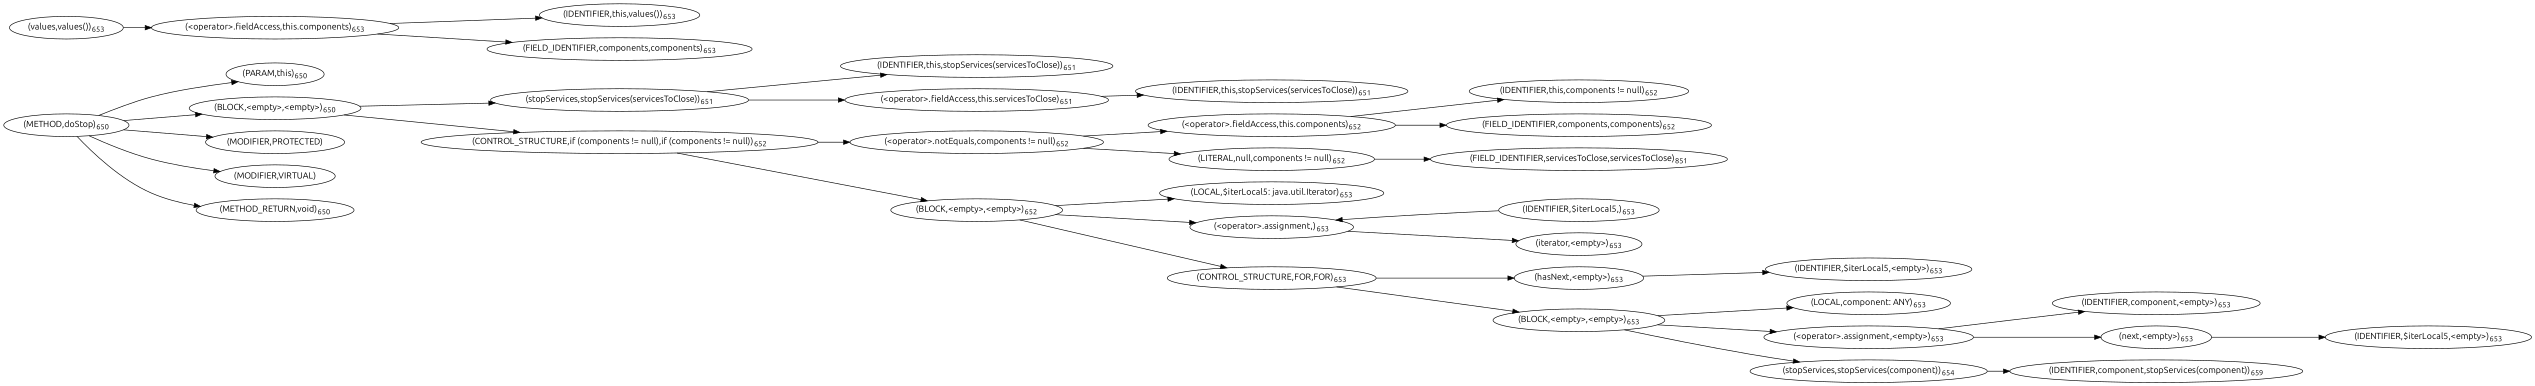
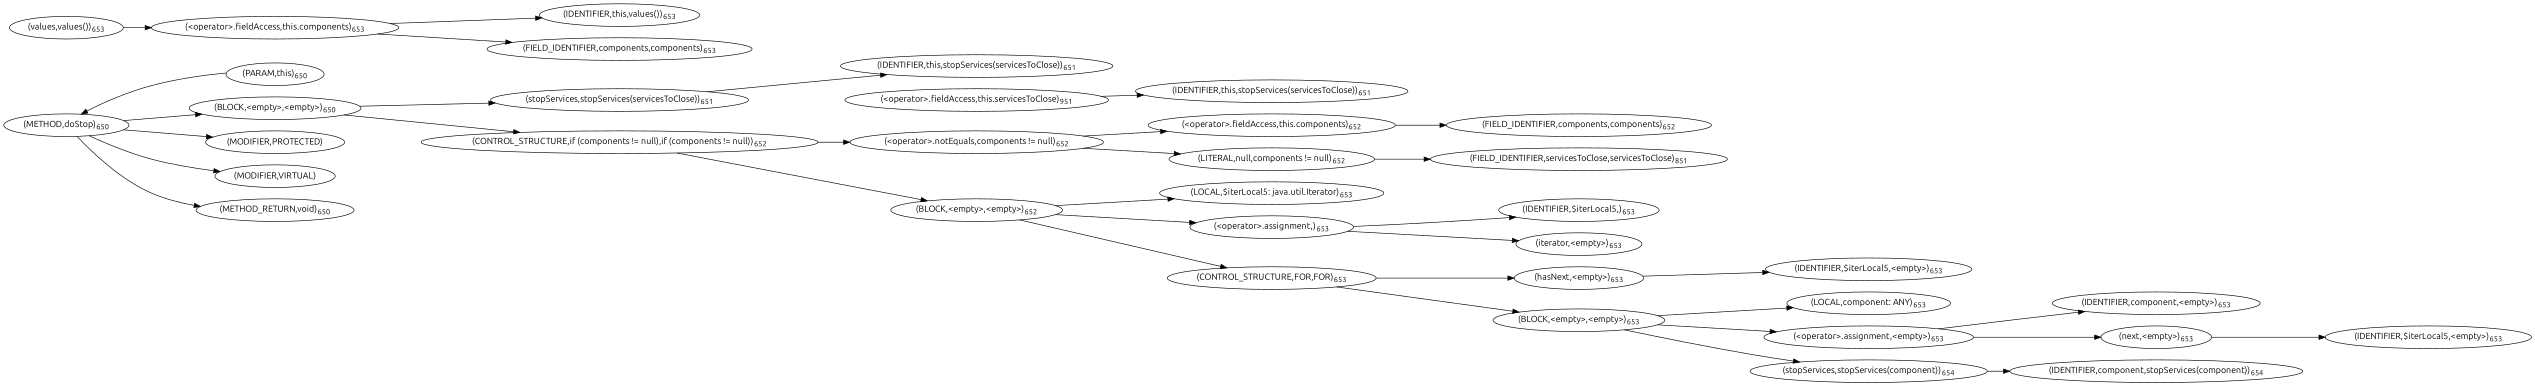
  digraph {
    fontname=Ubuntu
    rankdir=LR
    node [fontname=Ubuntu]
    edge [fontname=Ubuntu]
    n1 [label=<(METHOD,doStop)<SUB>650</SUB>>]
    n2 [label=<(PARAM,this)<SUB>650</SUB>>]
    n3 [label=<(BLOCK,&lt;empty&gt;,&lt;empty&gt;)<SUB>650</SUB>>]
    n4 [label=<(MODIFIER,PROTECTED)>]
    n5 [label=<(MODIFIER,VIRTUAL)>]
    n6 [label=<(METHOD_RETURN,void)<SUB>650</SUB>>]
    n7 [label=<(stopServices,stopServices(servicesToClose))<SUB>651</SUB>>]
    n8 [label=<(CONTROL_STRUCTURE,if (components != null),if (components != null))<SUB>652</SUB>>]
    n9 [label=<(IDENTIFIER,this,stopServices(servicesToClose))<SUB>651</SUB>>]
-   n10 [label=<(&lt;operator&gt;.fieldAccess,this.servicesToClose)<SUB>651</SUB>>]
+   n10 [label=<(&lt;operator&gt;.fieldAccess,this.servicesToClose)<SUB>951</SUB>>]
    n11 [label=<(&lt;operator&gt;.notEquals,components != null)<SUB>652</SUB>>]
    n12 [label=<(BLOCK,&lt;empty&gt;,&lt;empty&gt;)<SUB>652</SUB>>]
    n13 [label=<(IDENTIFIER,this,stopServices(servicesToClose))<SUB>651</SUB>>]
    n14 [label=<(FIELD_IDENTIFIER,servicesToClose,servicesToClose)<SUB>851</SUB>>]
    n15 [label=<(&lt;operator&gt;.fieldAccess,this.components)<SUB>652</SUB>>]
    n16 [label=<(LITERAL,null,components != null)<SUB>652</SUB>>]
    n17 [label=<(LOCAL,$iterLocal5: java.util.Iterator)<SUB>653</SUB>>]
    n18 [label=<(&lt;operator&gt;.assignment,)<SUB>653</SUB>>]
    n19 [label=<(CONTROL_STRUCTURE,FOR,FOR)<SUB>653</SUB>>]
-   n20 [label=<(IDENTIFIER,this,components != null)<SUB>652</SUB>>]
    n21 [label=<(FIELD_IDENTIFIER,components,components)<SUB>652</SUB>>]
    n22 [label=<(IDENTIFIER,$iterLocal5,)<SUB>653</SUB>>]
    n23 [label=<(iterator,&lt;empty&gt;)<SUB>653</SUB>>]
    n24 [label=<(hasNext,&lt;empty&gt;)<SUB>653</SUB>>]
    n25 [label=<(BLOCK,&lt;empty&gt;,&lt;empty&gt;)<SUB>653</SUB>>]
    n26 [label=<(values,values())<SUB>653</SUB>>]
    n27 [label=<(&lt;operator&gt;.fieldAccess,this.components)<SUB>653</SUB>>]
    n28 [label=<(IDENTIFIER,this,values())<SUB>653</SUB>>]
    n29 [label=<(FIELD_IDENTIFIER,components,components)<SUB>653</SUB>>]
    n30 [label=<(IDENTIFIER,$iterLocal5,&lt;empty&gt;)<SUB>653</SUB>>]
    n31 [label=<(LOCAL,component: ANY)<SUB>653</SUB>>]
    n32 [label=<(&lt;operator&gt;.assignment,&lt;empty&gt;)<SUB>653</SUB>>]
    n33 [label=<(stopServices,stopServices(component))<SUB>654</SUB>>]
    n34 [label=<(IDENTIFIER,component,&lt;empty&gt;)<SUB>653</SUB>>]
    n35 [label=<(next,&lt;empty&gt;)<SUB>653</SUB>>]
-   n36 [label=<(IDENTIFIER,component,stopServices(component))<SUB>659</SUB>>]
+   n36 [label=<(IDENTIFIER,component,stopServices(component))<SUB>654</SUB>>]
    n37 [label=<(IDENTIFIER,$iterLocal5,&lt;empty&gt;)<SUB>653</SUB>>]
-   n1 -> n2
+   n2 -> n1
    n1 -> n3
    n1 -> n4
    n1 -> n5
    n1 -> n6
    n3 -> n7
    n3 -> n8
    n7 -> n9
-   n7 -> n10
    n8 -> n11
    n8 -> n12
    n10 -> n13
    n11 -> n15
    n11 -> n16
    n12 -> n17
    n12 -> n18
    n12 -> n19
-   n15 -> n20
    n15 -> n21
    n16 -> n14
-   n22 -> n18
+   n18 -> n22
    n18 -> n23
    n19 -> n24
    n19 -> n25
    n24 -> n30
    n25 -> n31
    n25 -> n32
    n25 -> n33
    n26 -> n27
    n27 -> n28
    n27 -> n29
    n32 -> n34
    n32 -> n35
    n33 -> n36
    n35 -> n37
  }
